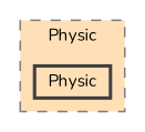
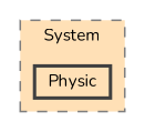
  digraph {
    compound=true
    fontname=Nunito
    n1 [color=grey25 fillcolor="#ffe0b6" fontname=Nunito fontsize=10 height=0.2 label=Physic shape=box style="filled,bold" width=0.4]
    subgraph cluster_1 {
      bgcolor="#ffe0b6"
      fontsize=10
-     label=Physic
+     label=System
      pencolor=grey50
      style="filled,dashed"
      n1
    }
  }
